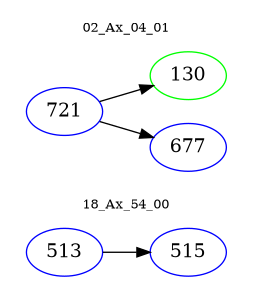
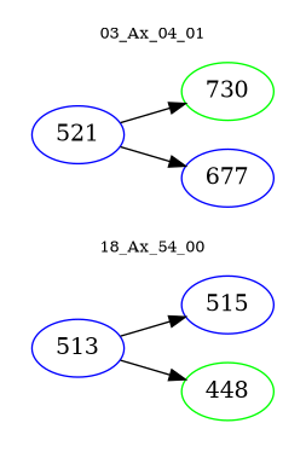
  digraph {
    rankdir=LR
    node [color=blue]
    edge [color=black]
    n1 [label=513]
+   n2 [color=green label=448]
    n3 [label=515]
-   n4 [label=721]
+   n4 [label=521]
    n5 [label=677]
-   n6 [color=green label=130]
+   n6 [color=green label=730]
    subgraph cluster_1 {
      color=white
      fontsize=10
      label="18_Ax_54_00"
      n1
+     n2
      n3
    }
    subgraph cluster_2 {
      color=white
      fontsize=10
-     label="02_Ax_04_01"
+     label="03_Ax_04_01"
      n4
      n5
      n6
    }
+   n1 -> n2
    n1 -> n3
    n4 -> n5
    n4 -> n6
  }
